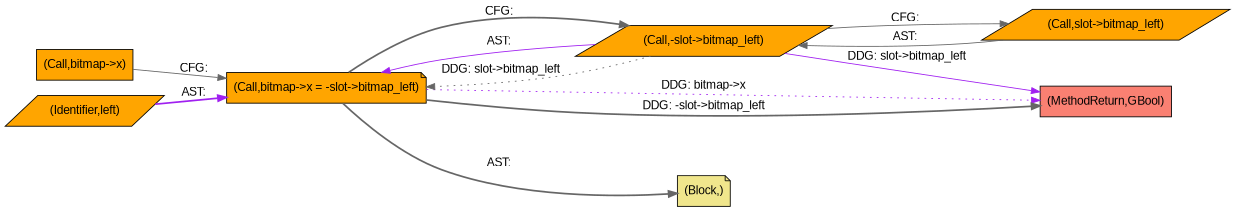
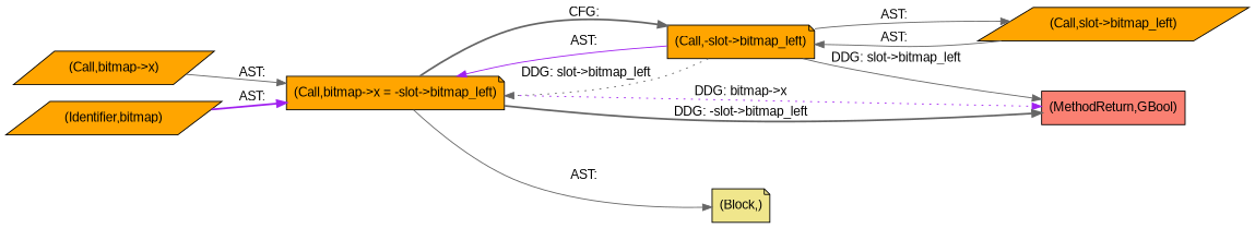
  digraph {
    fontname="Liberation Sans"
    rankdir=LR
    node [fillcolor=orange fontname="Liberation Sans" shape=parallelogram style=filled]
    edge [color=gray40 fontname="Liberation Sans" style=solid]
    n1 [label="(Call,bitmap->x = -slot->bitmap_left)" shape=note]
-   n2 [label="(Call,-slot->bitmap_left)"]
+   n2 [label="(Call,-slot->bitmap_left)" shape=note]
    n3 [fillcolor=salmon label="(MethodReturn,GBool)" shape=box]
    n4 [fillcolor=khaki label="(Block,)" shape=note]
    n5 [label="(Call,slot->bitmap_left)"]
-   n6 [label="(Call,bitmap->x)" shape=box]
-   n7 [label="(Identifier,left)"]
+   n6 [label="(Call,bitmap->x)"]
+   n7 [label="(Identifier,bitmap)"]
    n1 -> n2 [label="CFG: " style=bold]
    n1 -> n3 [color=purple label="DDG: bitmap->x" style=dotted]
    n1 -> n3 [label="DDG: -slot->bitmap_left" style=bold]
-   n1 -> n4 [label="AST: " style=bold]
+   n1 -> n4 [label="AST: "]
    n2 -> n1 [color=purple label="AST: "]
    n2 -> n1 [label="DDG: slot->bitmap_left" style=dotted]
-   n2 -> n3 [color=purple label="DDG: slot->bitmap_left"]
-   n2 -> n5 [label="CFG: "]
+   n2 -> n3 [label="DDG: slot->bitmap_left"]
+   n2 -> n5 [label="AST: "]
    n5 -> n2 [label="AST: "]
-   n6 -> n1 [label="CFG: "]
+   n6 -> n1 [label="AST: "]
    n7 -> n1 [color=purple label="AST: " style=bold]
  }
